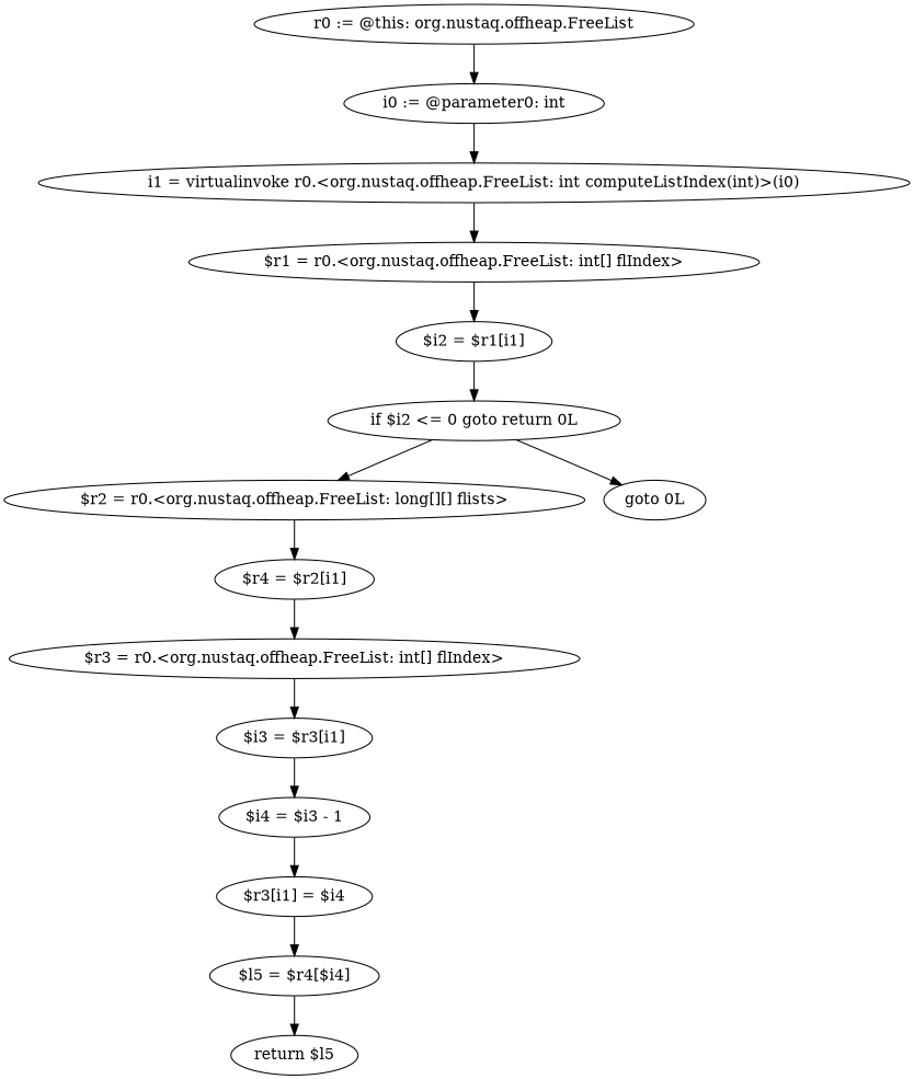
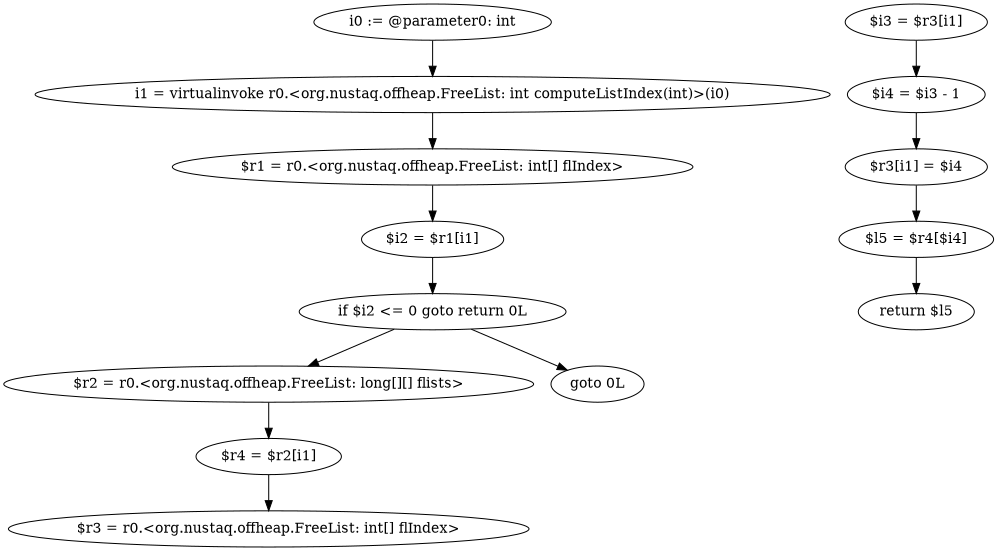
  digraph {
-   "r0 := @this: org.nustaq.offheap.FreeList"
    "i0 := @parameter0: int"
    "i1 = virtualinvoke r0.<org.nustaq.offheap.FreeList: int computeListIndex(int)>(i0)"
    "$r1 = r0.<org.nustaq.offheap.FreeList: int[] flIndex>"
    "$i2 = $r1[i1]"
    "if $i2 <= 0 goto return 0L"
    "$r2 = r0.<org.nustaq.offheap.FreeList: long[][] flists>"
    n8 [label="goto 0L"]
    "$r4 = $r2[i1]"
    "$r3 = r0.<org.nustaq.offheap.FreeList: int[] flIndex>"
    "$i3 = $r3[i1]"
    "$i4 = $i3 - 1"
    "$r3[i1] = $i4"
    "$l5 = $r4[$i4]"
    "return $l5"
-   "r0 := @this: org.nustaq.offheap.FreeList" -> "i0 := @parameter0: int"
    "i0 := @parameter0: int" -> "i1 = virtualinvoke r0.<org.nustaq.offheap.FreeList: int computeListIndex(int)>(i0)"
    "i1 = virtualinvoke r0.<org.nustaq.offheap.FreeList: int computeListIndex(int)>(i0)" -> "$r1 = r0.<org.nustaq.offheap.FreeList: int[] flIndex>"
    "$r1 = r0.<org.nustaq.offheap.FreeList: int[] flIndex>" -> "$i2 = $r1[i1]"
    "$i2 = $r1[i1]" -> "if $i2 <= 0 goto return 0L"
    "if $i2 <= 0 goto return 0L" -> "$r2 = r0.<org.nustaq.offheap.FreeList: long[][] flists>"
    "if $i2 <= 0 goto return 0L" -> n8
    "$r2 = r0.<org.nustaq.offheap.FreeList: long[][] flists>" -> "$r4 = $r2[i1]"
    "$r4 = $r2[i1]" -> "$r3 = r0.<org.nustaq.offheap.FreeList: int[] flIndex>"
-   "$r3 = r0.<org.nustaq.offheap.FreeList: int[] flIndex>" -> "$i3 = $r3[i1]"
    "$i3 = $r3[i1]" -> "$i4 = $i3 - 1"
    "$i4 = $i3 - 1" -> "$r3[i1] = $i4"
    "$r3[i1] = $i4" -> "$l5 = $r4[$i4]"
    "$l5 = $r4[$i4]" -> "return $l5"
  }
